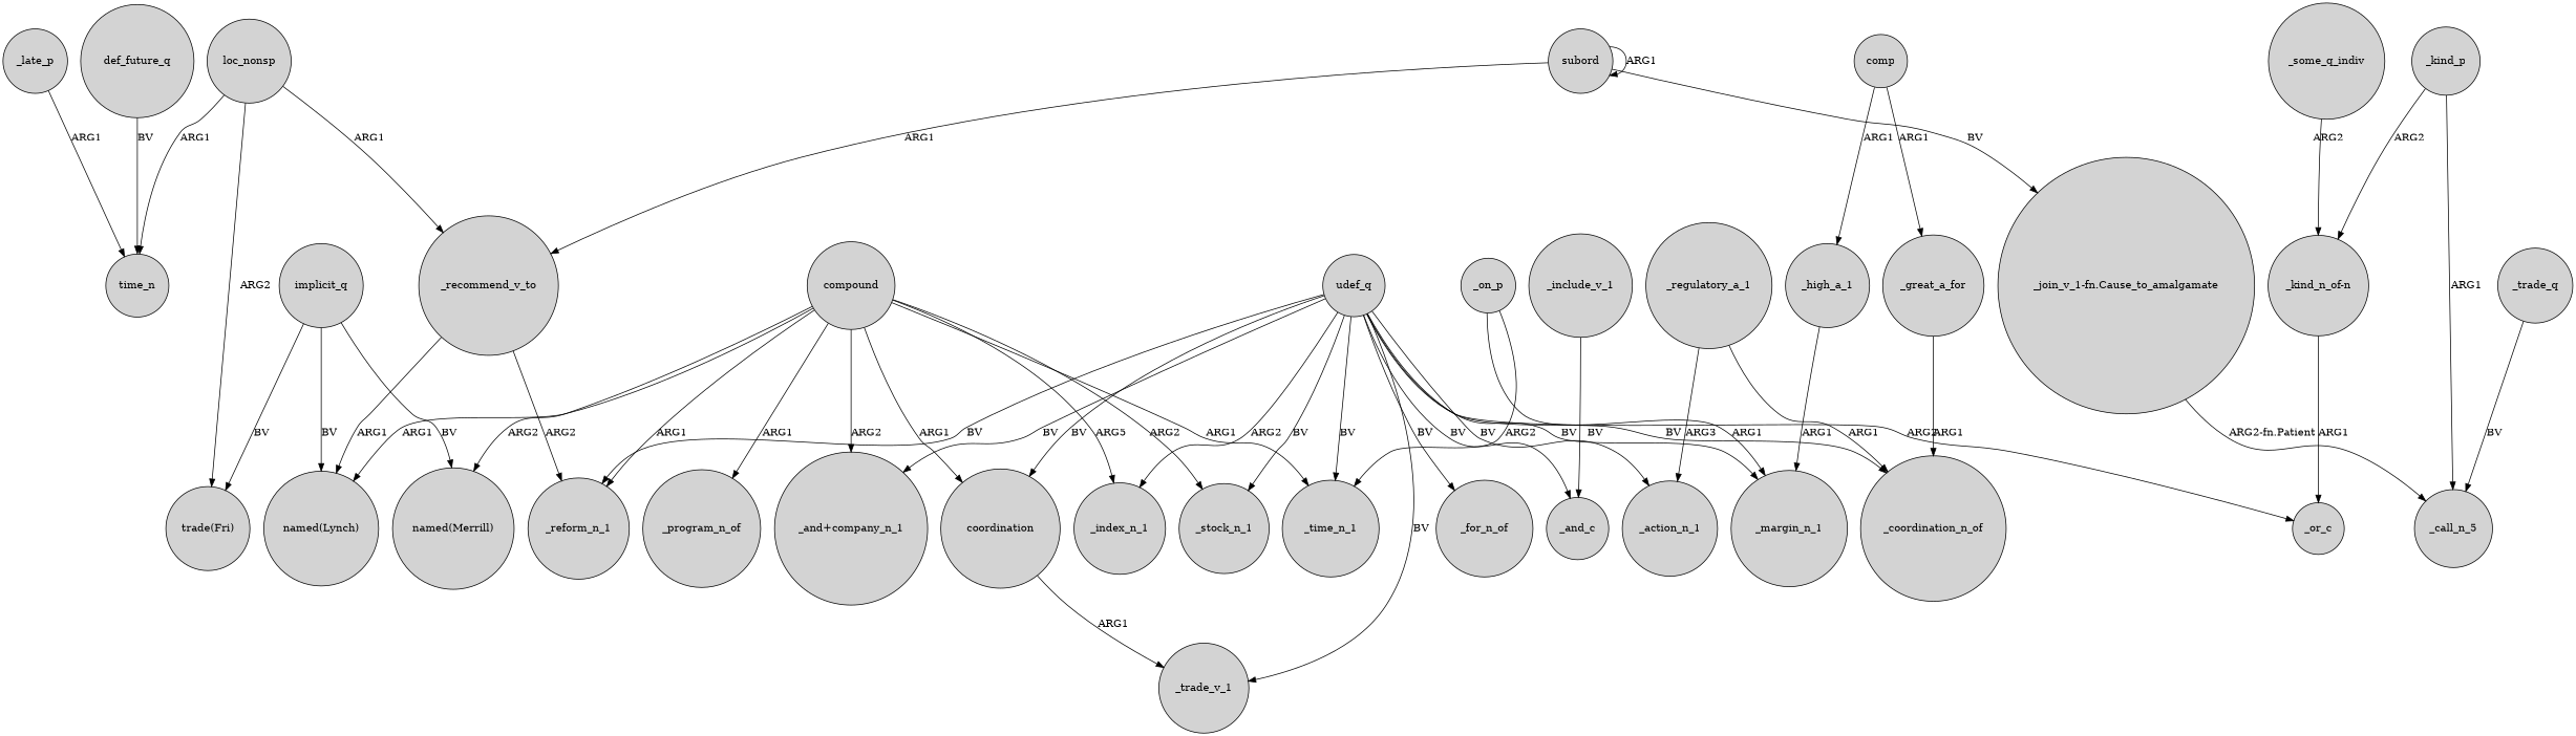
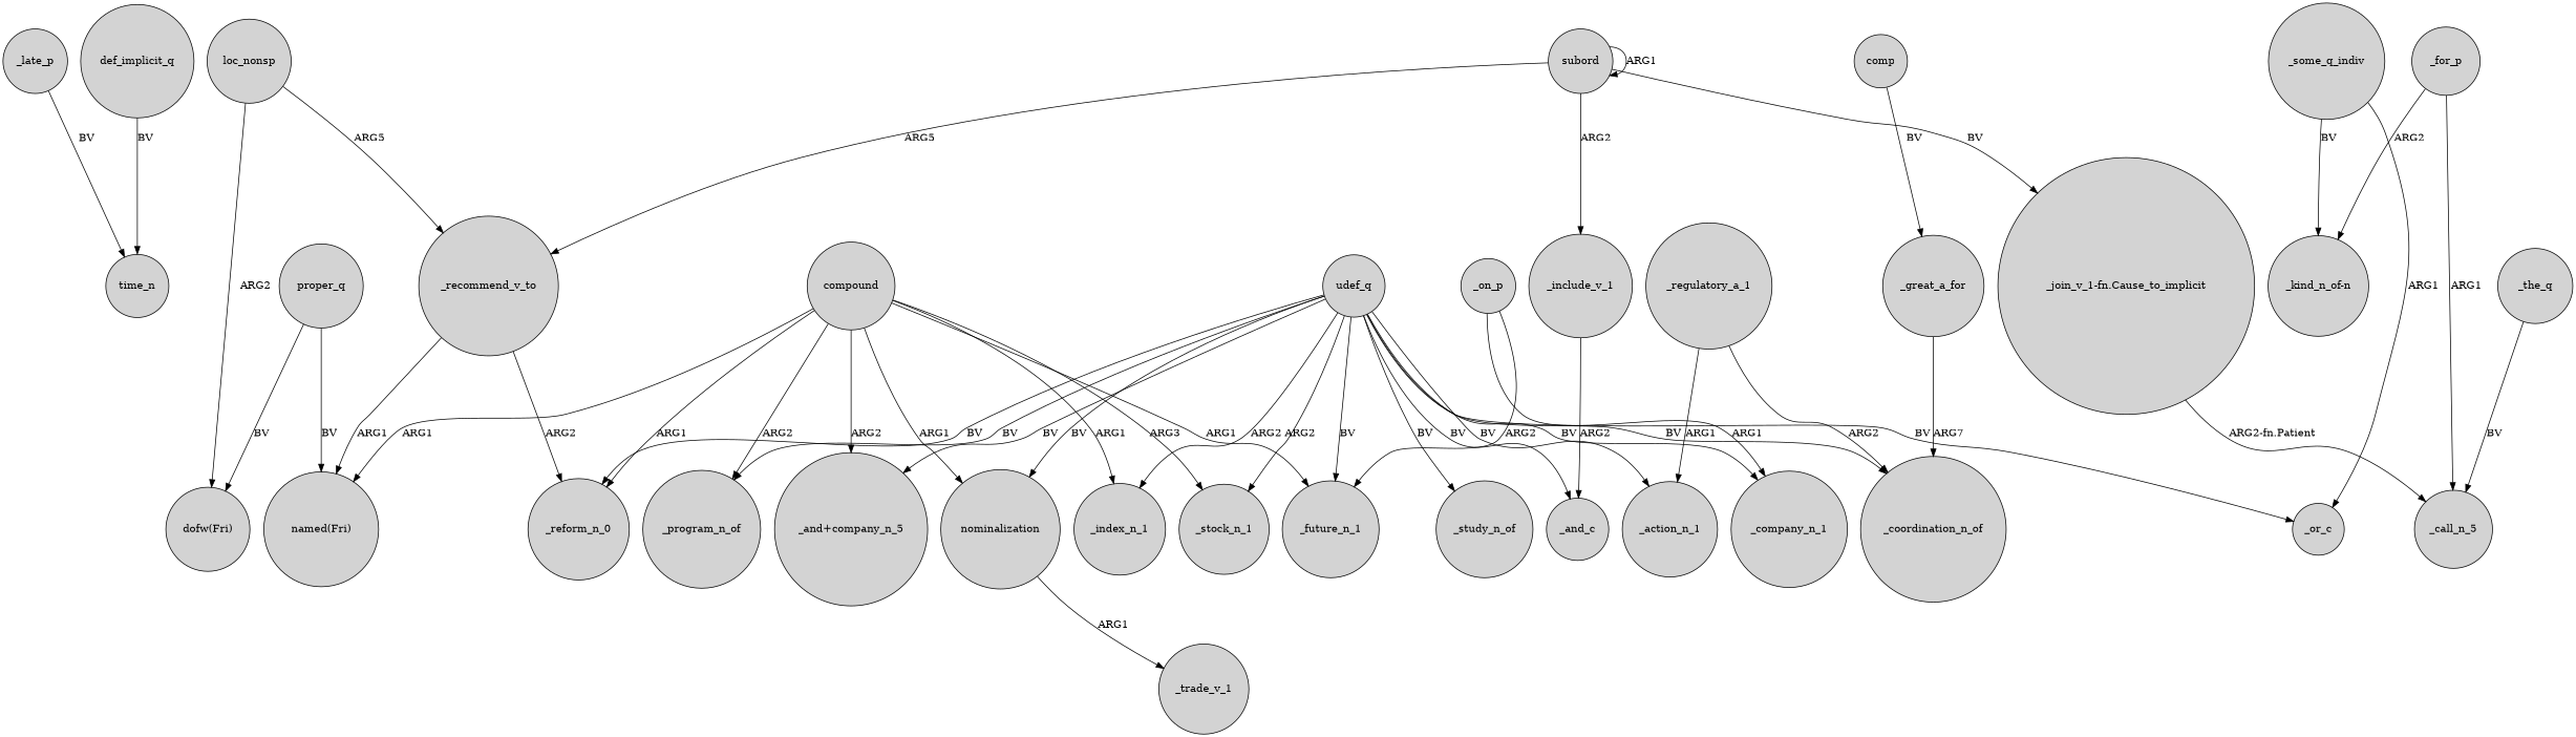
  digraph {
    node [shape=circle style=filled]
    _late_p
    time_n
    _include_v_1
    _and_c
    compound
    _program_n_of
-   "named(Lynch)"
-   _future_n_1 [label=_time_n_1]
-   "named(Merrill)"
-   nominalization [label=coordination]
+   "named(Lynch)" [label="named(Fri)"]
+   _future_n_1
+   nominalization
    _index_n_1
    _stock_n_1
-   _reform_n_1
-   "_and+company_n_1"
+   _reform_n_1 [label=_reform_n_0]
+   "_and+company_n_1" [label="_and+company_n_5"]
    _trade_v_1
-   proper_q [label=implicit_q]
-   "dofw(Fri)" [label="trade(Fri)"]
+   proper_q
+   "dofw(Fri)"
    _some_q_indiv
    "_kind_n_of-n"
    _or_c
    _regulatory_a_1
    _action_n_1
    _coordination_n_of
    _great_a_for
    udef_q
-   _margin_n_1
-   _study_n_of [label=_for_n_of]
+   _margin_n_1 [label=_company_n_1]
+   _study_n_of
    subord
    _recommend_v_to
-   "_join_v_1-fn.Cause_to_amalgamate"
+   "_join_v_1-fn.Cause_to_amalgamate" [label="_join_v_1-fn.Cause_to_implicit"]
    n31 [label=_call_n_5]
-   _for_p [label=_kind_p]
+   _for_p
    comp
-   _high_a_1
    loc_nonsp
-   _the_q [label=_trade_q]
+   _the_q
    _on_p
-   def_implicit_q [label=def_future_q]
-   _late_p -> time_n [label=ARG1]
-   _include_v_1 -> _and_c [label=BV]
-   compound -> _program_n_of [label=ARG1]
+   def_implicit_q
+   _late_p -> time_n [label=BV]
+   _include_v_1 -> _and_c [label=ARG2]
+   compound -> _program_n_of [label=ARG2]
    compound -> "named(Lynch)" [label=ARG1]
    compound -> _future_n_1 [label=ARG1]
-   compound -> "named(Merrill)" [label=ARG2]
    compound -> nominalization [label=ARG1]
-   compound -> _index_n_1 [label=ARG5]
-   compound -> _stock_n_1 [label=ARG2]
+   compound -> _index_n_1 [label=ARG1]
+   compound -> _stock_n_1 [label=ARG3]
    compound -> _reform_n_1 [label=ARG1]
    compound -> "_and+company_n_1" [label=ARG2]
    nominalization -> _trade_v_1 [label=ARG1]
    proper_q -> "named(Lynch)" [label=BV]
-   proper_q -> "named(Merrill)" [label=BV]
    proper_q -> "dofw(Fri)" [label=BV]
-   _some_q_indiv -> "_kind_n_of-n" [label=ARG2]
-   "_kind_n_of-n" -> _or_c [label=ARG1]
-   _regulatory_a_1 -> _action_n_1 [label=ARG3]
-   _regulatory_a_1 -> _coordination_n_of [label=ARG1]
-   _great_a_for -> _coordination_n_of [label=ARG1]
+   _some_q_indiv -> "_kind_n_of-n" [label=BV]
+   _some_q_indiv -> _or_c [label=ARG1]
+   _regulatory_a_1 -> _action_n_1 [label=ARG1]
+   _regulatory_a_1 -> _coordination_n_of [label=ARG2]
+   _great_a_for -> _coordination_n_of [label=ARG7]
    udef_q -> _and_c [label=BV]
-   udef_q -> _trade_v_1 [label=BV]
+   udef_q -> _program_n_of [label=BV]
    udef_q -> _future_n_1 [label=BV]
    udef_q -> nominalization [label=BV]
    udef_q -> _index_n_1 [label=ARG2]
-   udef_q -> _stock_n_1 [label=BV]
+   udef_q -> _stock_n_1 [label=ARG2]
    udef_q -> _reform_n_1 [label=BV]
    udef_q -> "_and+company_n_1" [label=BV]
-   udef_q -> _or_c [label=ARG2]
+   udef_q -> _or_c [label=BV]
    udef_q -> _action_n_1 [label=BV]
    udef_q -> _coordination_n_of [label=BV]
    udef_q -> _margin_n_1 [label=BV]
    udef_q -> _study_n_of [label=BV]
+   subord -> _include_v_1 [label=ARG2]
    subord -> subord [label=ARG1]
-   subord -> _recommend_v_to [label=ARG1]
+   subord -> _recommend_v_to [label=ARG5]
    subord -> "_join_v_1-fn.Cause_to_amalgamate" [label=BV]
    _recommend_v_to -> "named(Lynch)" [label=ARG1]
    _recommend_v_to -> _reform_n_1 [label=ARG2]
    "_join_v_1-fn.Cause_to_amalgamate" -> n31 [label="ARG2-fn.Patient"]
    _for_p -> "_kind_n_of-n" [label=ARG2]
    _for_p -> n31 [label=ARG1]
-   comp -> _great_a_for [label=ARG1]
-   comp -> _high_a_1 [label=ARG1]
-   _high_a_1 -> _margin_n_1 [label=ARG1]
-   loc_nonsp -> time_n [label=ARG1]
+   comp -> _great_a_for [label=BV]
    loc_nonsp -> "dofw(Fri)" [label=ARG2]
-   loc_nonsp -> _recommend_v_to [label=ARG1]
+   loc_nonsp -> _recommend_v_to [label=ARG5]
    _the_q -> n31 [label=BV]
    _on_p -> _future_n_1 [label=ARG2]
    _on_p -> _margin_n_1 [label=ARG1]
    def_implicit_q -> time_n [label=BV]
  }
